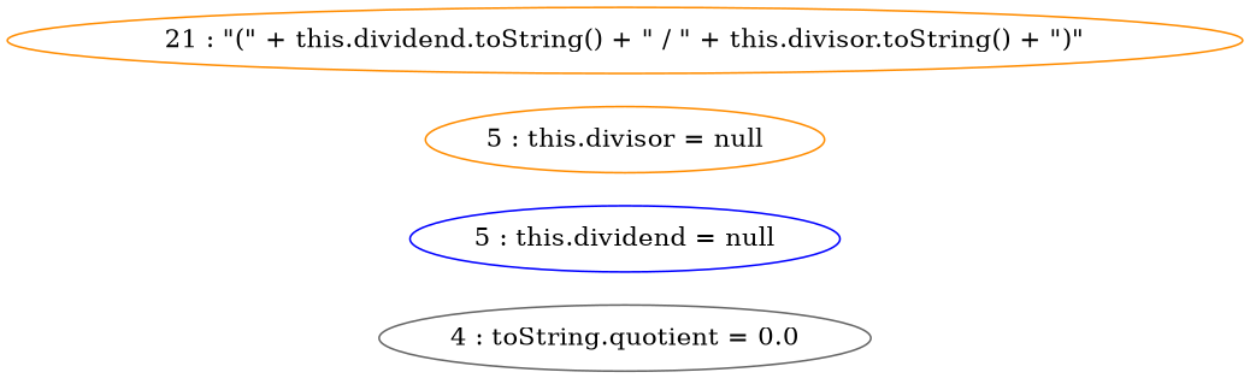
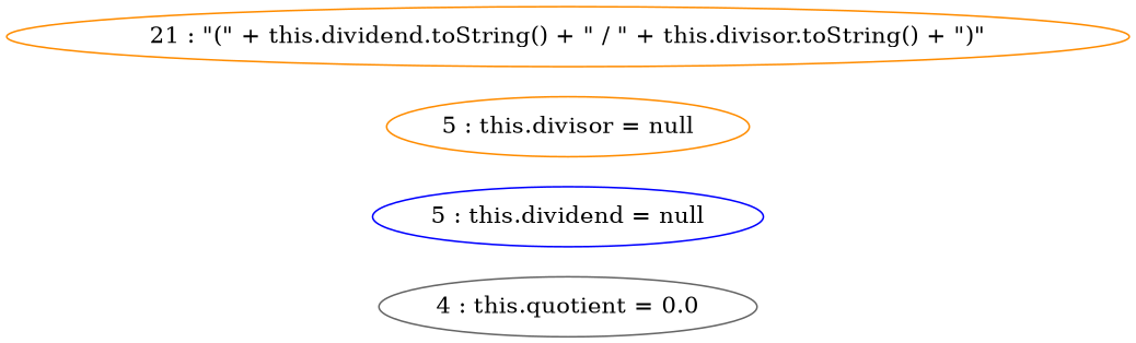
  digraph {
    rankdir=LR
    node [color=darkorange]
-   "4 : this.quotient = 0.0" [color=gray40 label="4 : toString.quotient = 0.0"]
+   "4 : this.quotient = 0.0" [color=gray40]
    "5 : this.dividend = null" [color=blue]
    "5 : this.divisor = null"
    "21 : \"(\" + this.dividend.toString() + \" / \" + this.divisor.toString() + \")\""
  }
